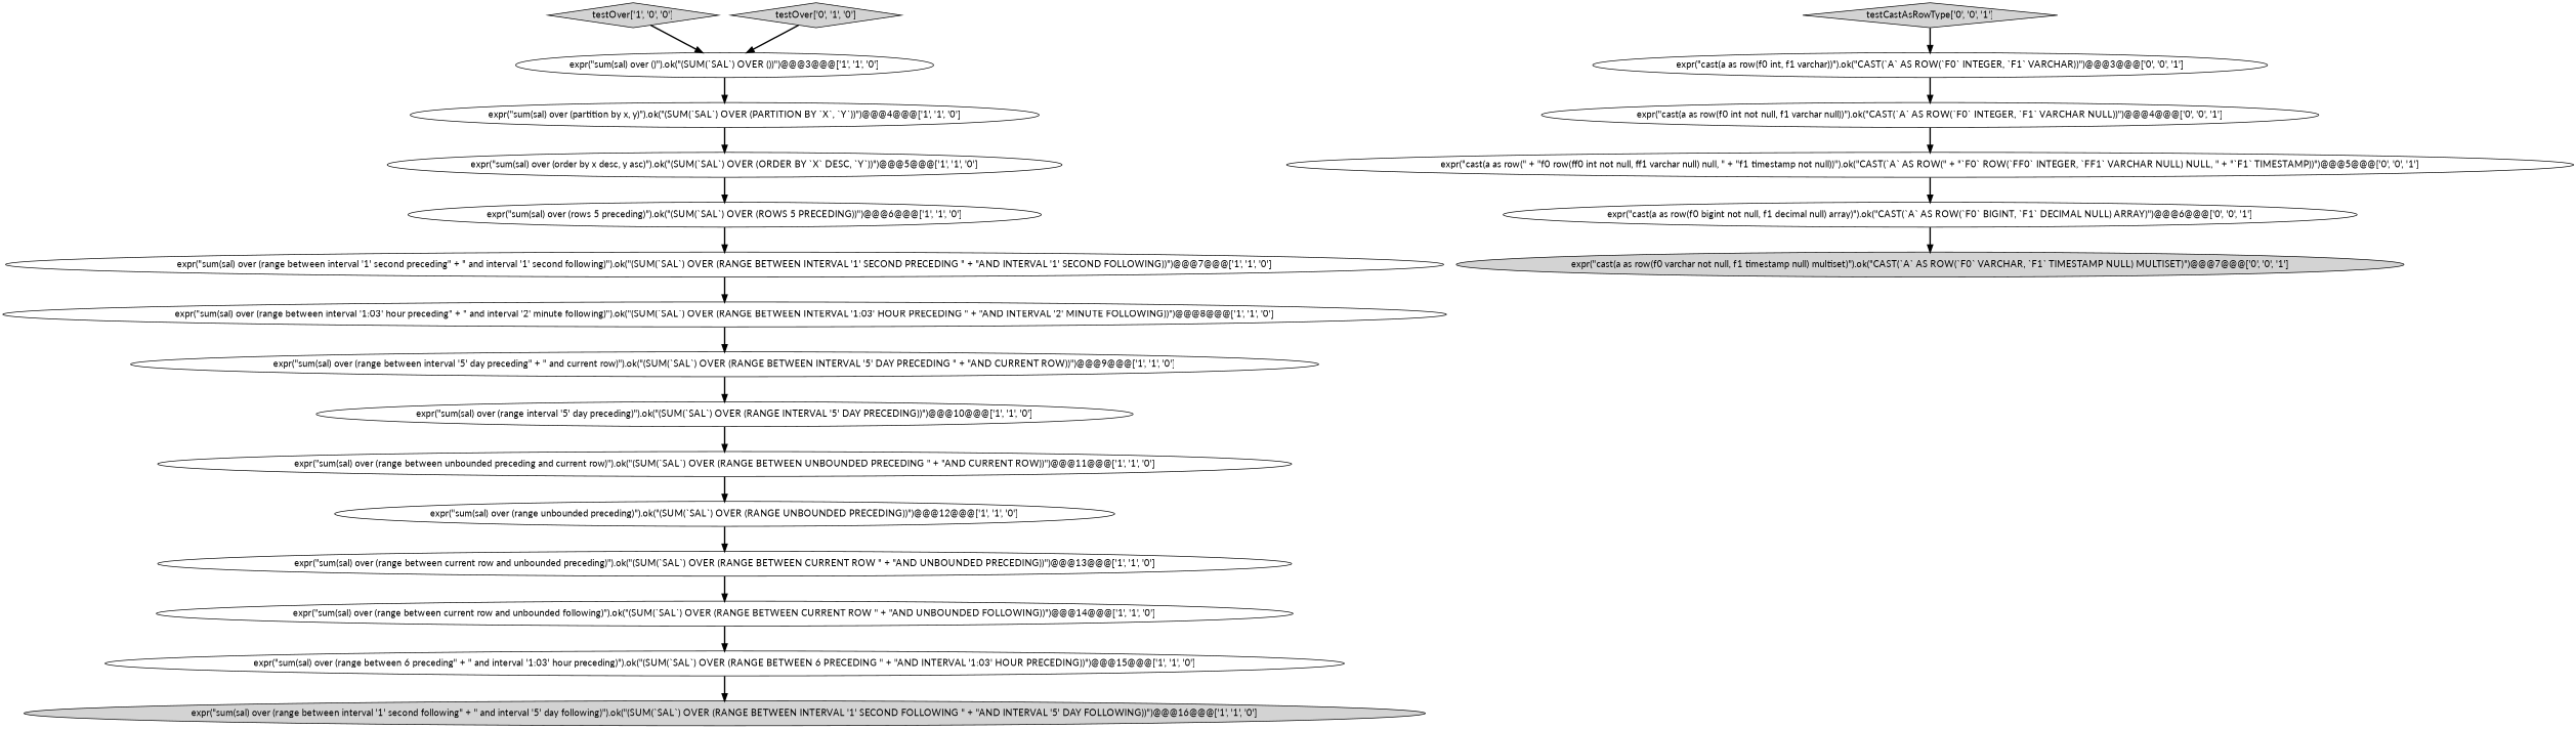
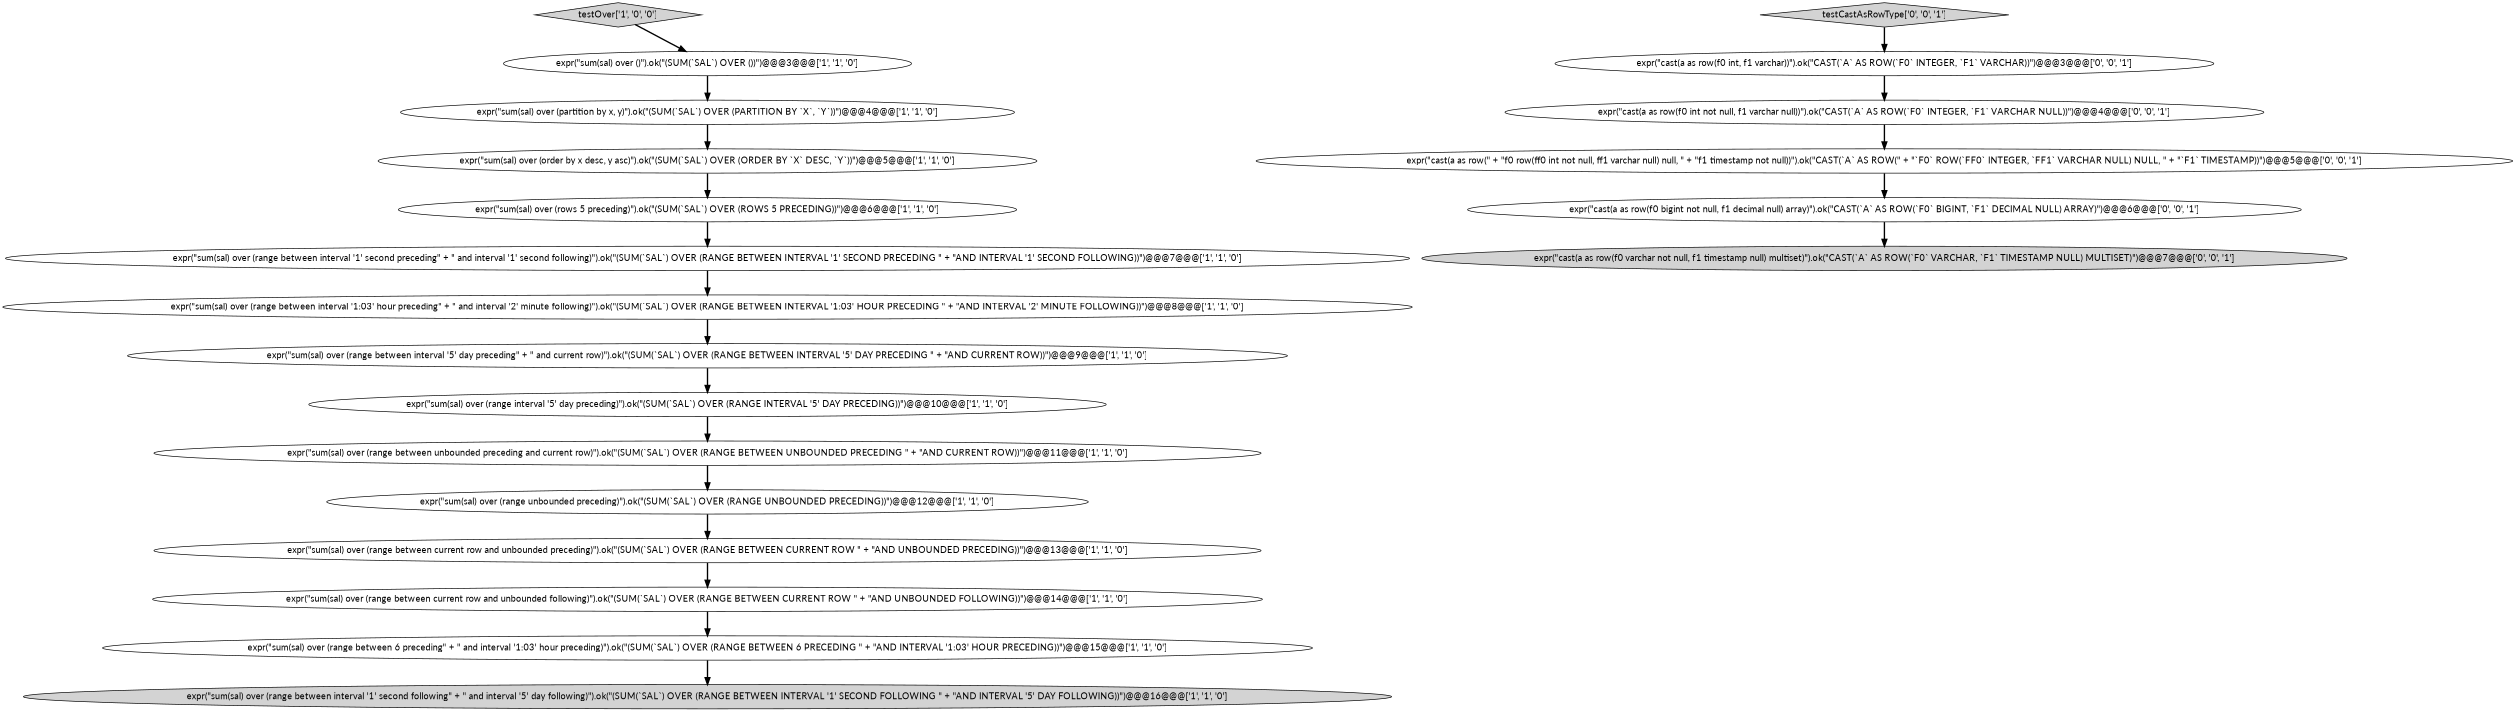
  digraph {
    fontname=Lato
    node [fillcolor=white shape=ellipse style=filled fontname=Lato]
    edge [style=bold fontname=Lato]
    n1 [label="expr(\"sum(sal) over (rows 5 preceding)\").ok(\"(SUM(`SAL`) OVER (ROWS 5 PRECEDING))\")@@@6@@@['1', '1', '0']"]
    n2 [label="expr(\"sum(sal) over (range between interval '1' second preceding\" + \" and interval '1' second following)\").ok(\"(SUM(`SAL`) OVER (RANGE BETWEEN INTERVAL '1' SECOND PRECEDING \" + \"AND INTERVAL '1' SECOND FOLLOWING))\")@@@7@@@['1', '1', '0']"]
    n3 [fillcolor=lightgray label="testOver['1', '0', '0']" shape=diamond]
    n4 [label="expr(\"sum(sal) over ()\").ok(\"(SUM(`SAL`) OVER ())\")@@@3@@@['1', '1', '0']"]
    n5 [label="expr(\"cast(a as row(f0 bigint not null, f1 decimal null) array)\").ok(\"CAST(`A` AS ROW(`F0` BIGINT, `F1` DECIMAL NULL) ARRAY)\")@@@6@@@['0', '0', '1']"]
    n6 [fillcolor=lightgray label="expr(\"cast(a as row(f0 varchar not null, f1 timestamp null) multiset)\").ok(\"CAST(`A` AS ROW(`F0` VARCHAR, `F1` TIMESTAMP NULL) MULTISET)\")@@@7@@@['0', '0', '1']"]
    n7 [label="expr(\"sum(sal) over (order by x desc, y asc)\").ok(\"(SUM(`SAL`) OVER (ORDER BY `X` DESC, `Y`))\")@@@5@@@['1', '1', '0']"]
    n8 [label="expr(\"cast(a as row(f0 int, f1 varchar))\").ok(\"CAST(`A` AS ROW(`F0` INTEGER, `F1` VARCHAR))\")@@@3@@@['0', '0', '1']"]
    n9 [label="expr(\"cast(a as row(f0 int not null, f1 varchar null))\").ok(\"CAST(`A` AS ROW(`F0` INTEGER, `F1` VARCHAR NULL))\")@@@4@@@['0', '0', '1']"]
    n10 [label="expr(\"sum(sal) over (partition by x, y)\").ok(\"(SUM(`SAL`) OVER (PARTITION BY `X`, `Y`))\")@@@4@@@['1', '1', '0']"]
    n11 [label="expr(\"sum(sal) over (range between interval '1:03' hour preceding\" + \" and interval '2' minute following)\").ok(\"(SUM(`SAL`) OVER (RANGE BETWEEN INTERVAL '1:03' HOUR PRECEDING \" + \"AND INTERVAL '2' MINUTE FOLLOWING))\")@@@8@@@['1', '1', '0']"]
    n12 [label="expr(\"sum(sal) over (range unbounded preceding)\").ok(\"(SUM(`SAL`) OVER (RANGE UNBOUNDED PRECEDING))\")@@@12@@@['1', '1', '0']"]
    n13 [label="expr(\"sum(sal) over (range between current row and unbounded preceding)\").ok(\"(SUM(`SAL`) OVER (RANGE BETWEEN CURRENT ROW \" + \"AND UNBOUNDED PRECEDING))\")@@@13@@@['1', '1', '0']"]
    n14 [label="expr(\"sum(sal) over (range between current row and unbounded following)\").ok(\"(SUM(`SAL`) OVER (RANGE BETWEEN CURRENT ROW \" + \"AND UNBOUNDED FOLLOWING))\")@@@14@@@['1', '1', '0']"]
    n15 [label="expr(\"sum(sal) over (range between 6 preceding\" + \" and interval '1:03' hour preceding)\").ok(\"(SUM(`SAL`) OVER (RANGE BETWEEN 6 PRECEDING \" + \"AND INTERVAL '1:03' HOUR PRECEDING))\")@@@15@@@['1', '1', '0']"]
    n16 [label="expr(\"sum(sal) over (range between interval '5' day preceding\" + \" and current row)\").ok(\"(SUM(`SAL`) OVER (RANGE BETWEEN INTERVAL '5' DAY PRECEDING \" + \"AND CURRENT ROW))\")@@@9@@@['1', '1', '0']"]
-   n17 [fillcolor=lightgray label="testOver['0', '1', '0']" shape=diamond]
    n18 [fillcolor=lightgray label="expr(\"sum(sal) over (range between interval '1' second following\" + \" and interval '5' day following)\").ok(\"(SUM(`SAL`) OVER (RANGE BETWEEN INTERVAL '1' SECOND FOLLOWING \" + \"AND INTERVAL '5' DAY FOLLOWING))\")@@@16@@@['1', '1', '0']"]
    n19 [fillcolor=lightgray label="testCastAsRowType['0', '0', '1']" shape=diamond]
    n20 [label="expr(\"sum(sal) over (range between unbounded preceding and current row)\").ok(\"(SUM(`SAL`) OVER (RANGE BETWEEN UNBOUNDED PRECEDING \" + \"AND CURRENT ROW))\")@@@11@@@['1', '1', '0']"]
    n21 [label="expr(\"cast(a as row(\" + \"f0 row(ff0 int not null, ff1 varchar null) null, \" + \"f1 timestamp not null))\").ok(\"CAST(`A` AS ROW(\" + \"`F0` ROW(`FF0` INTEGER, `FF1` VARCHAR NULL) NULL, \" + \"`F1` TIMESTAMP))\")@@@5@@@['0', '0', '1']"]
    n22 [label="expr(\"sum(sal) over (range interval '5' day preceding)\").ok(\"(SUM(`SAL`) OVER (RANGE INTERVAL '5' DAY PRECEDING))\")@@@10@@@['1', '1', '0']"]
    n1 -> n2
    n2 -> n11
    n3 -> n4
    n4 -> n10
    n5 -> n6
    n7 -> n1
    n8 -> n9
    n9 -> n21
    n10 -> n7
    n11 -> n16
    n12 -> n13
    n13 -> n14
    n14 -> n15
    n15 -> n18
    n16 -> n22
-   n17 -> n4
    n19 -> n8
    n20 -> n12
    n21 -> n5
    n22 -> n20
  }
